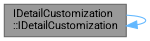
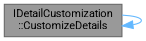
  digraph {
    rankdir=TB
    fontname=Roboto
-   n1 [color=gray40 fillcolor=grey60 fontcolor=black fontname=Roboto fontsize=10 height=0.2 label="IDetailCustomization\l::IDetailCustomization" shape=box style=filled width=0.4]
+   n1 [color=gray40 fillcolor=grey60 fontcolor=black fontname=Roboto fontsize=10 height=0.2 label="IDetailCustomization\l::CustomizeDetails" shape=box style=filled width=0.4]
    n1 -> n1 [color=steelblue1 fontname=Roboto fontsize=10 labelfontname=Helvetica labelfontsize=10 style=solid]
  }
